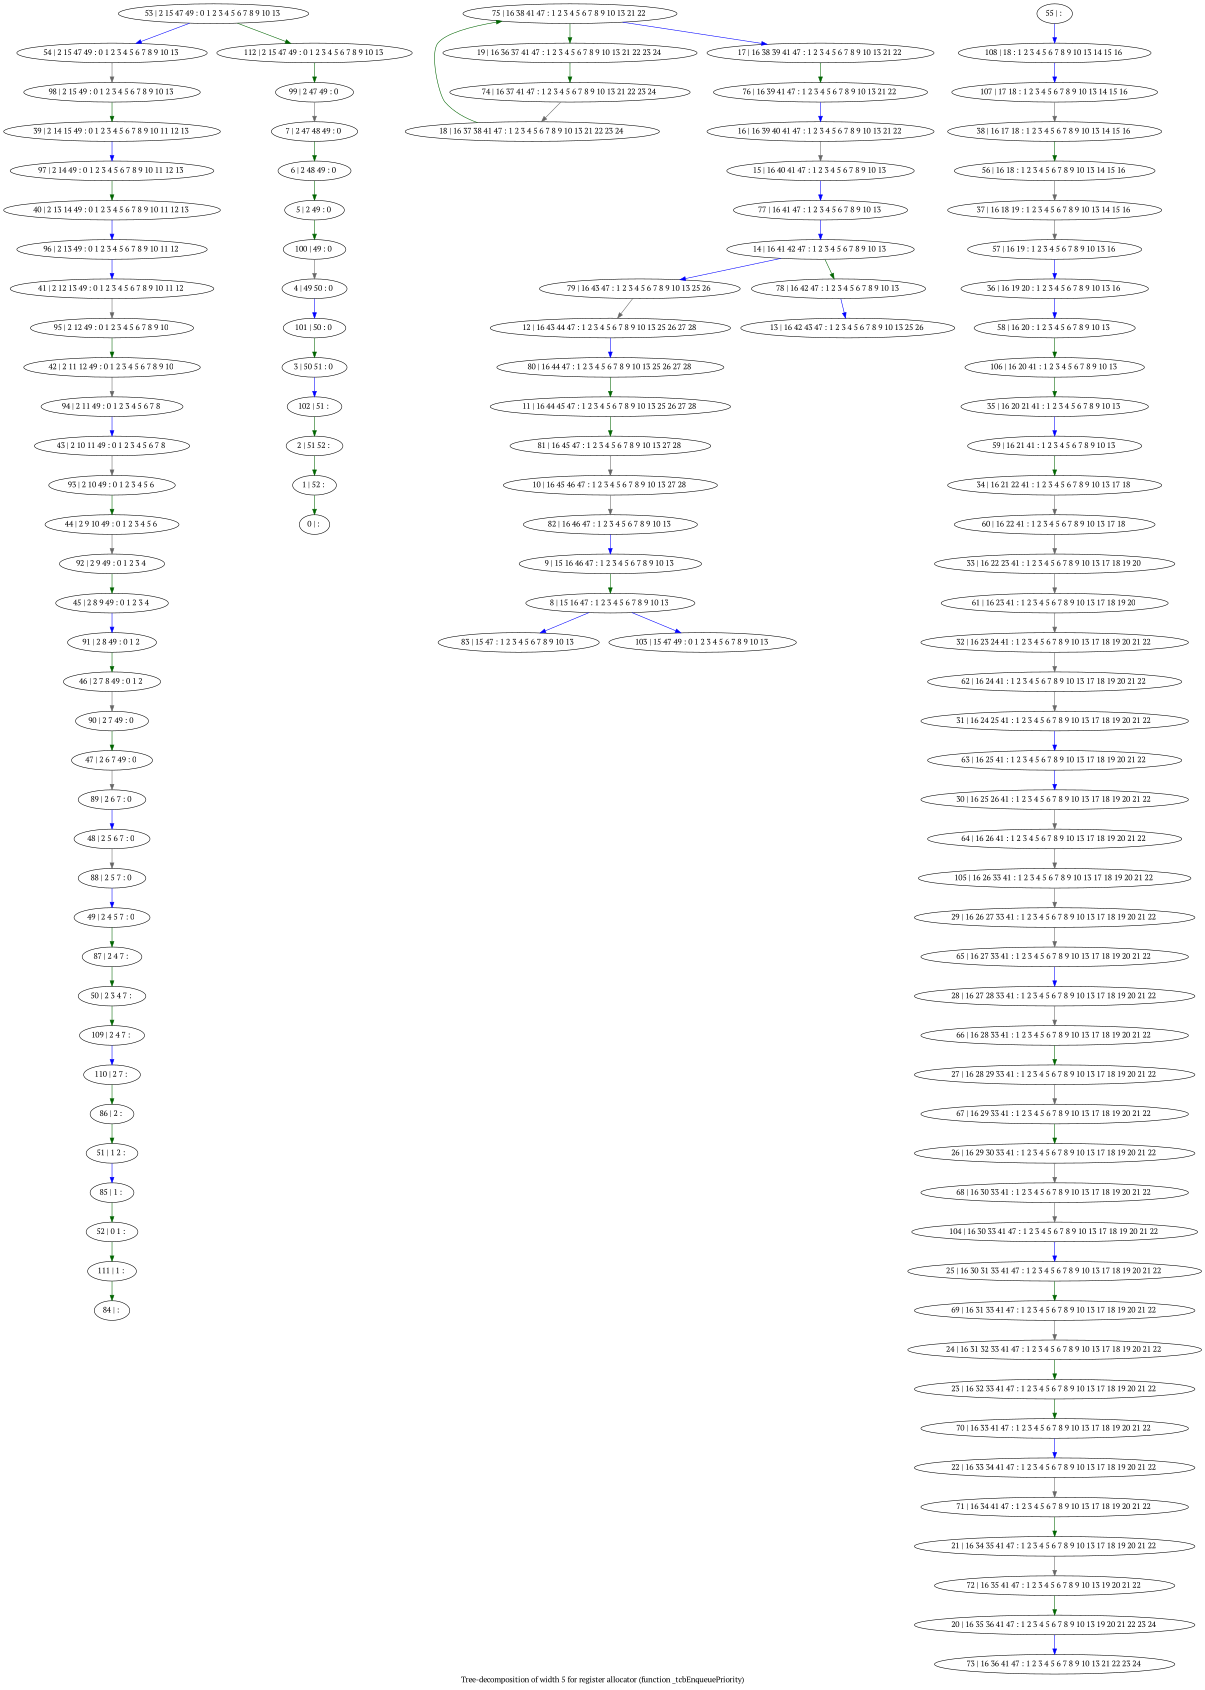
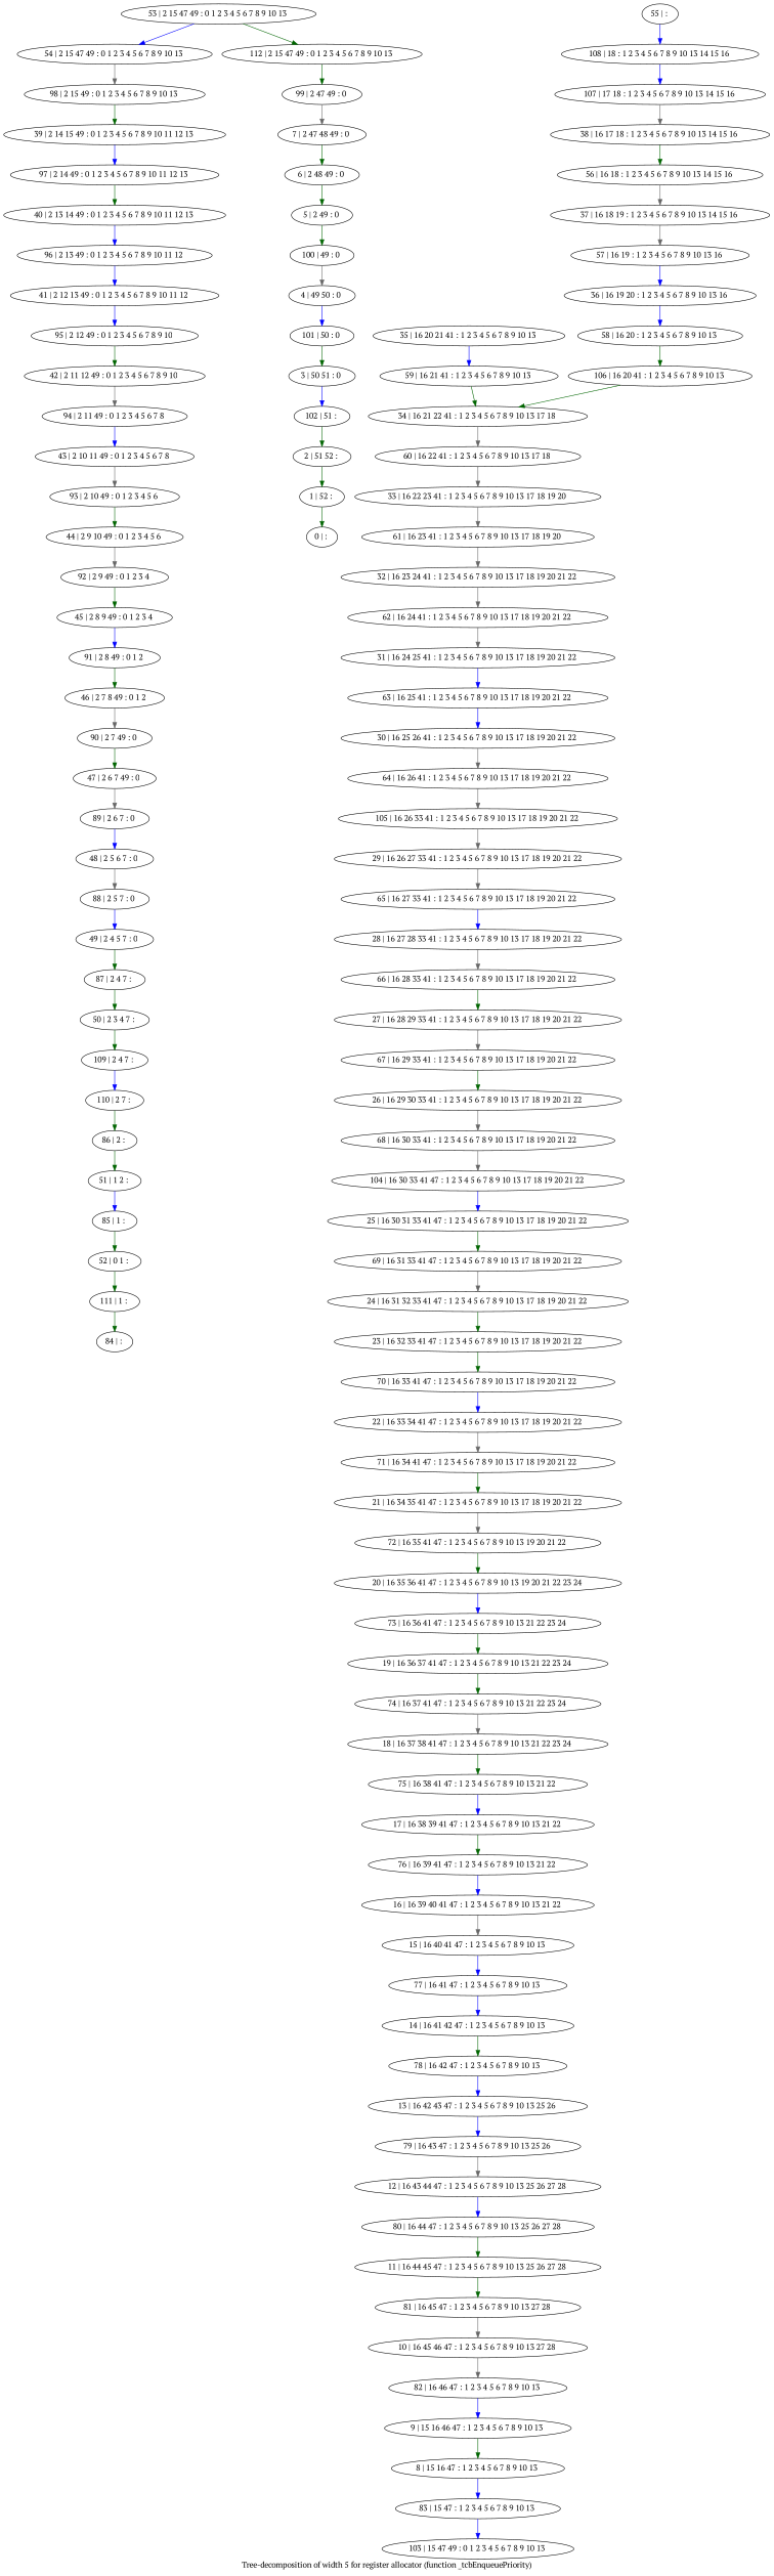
  digraph {
    fontname="PT Serif"
    label="Tree-decomposition of width 5 for register allocator (function _tcbEnqueuePriority)"
    node [fontname="PT Serif"]
    edge [color=darkgreen fontname="PT Serif"]
    n1 [label="0 | : "]
    n2 [label="1 | 52 : "]
    n3 [label="2 | 51 52 : "]
    n4 [label="3 | 50 51 : 0 "]
    n5 [label="102 | 51 : "]
    n6 [label="4 | 49 50 : 0 "]
    n7 [label="101 | 50 : 0 "]
    n8 [label="5 | 2 49 : 0 "]
    n9 [label="100 | 49 : 0 "]
    n10 [label="6 | 2 48 49 : 0 "]
    n11 [label="7 | 2 47 48 49 : 0 "]
    n12 [label="8 | 15 16 47 : 1 2 3 4 5 6 7 8 9 10 13 "]
    n13 [label="83 | 15 47 : 1 2 3 4 5 6 7 8 9 10 13 "]
    n14 [label="103 | 15 47 49 : 0 1 2 3 4 5 6 7 8 9 10 13 "]
    n15 [label="9 | 15 16 46 47 : 1 2 3 4 5 6 7 8 9 10 13 "]
    n16 [label="10 | 16 45 46 47 : 1 2 3 4 5 6 7 8 9 10 13 27 28 "]
    n17 [label="82 | 16 46 47 : 1 2 3 4 5 6 7 8 9 10 13 "]
    n18 [label="11 | 16 44 45 47 : 1 2 3 4 5 6 7 8 9 10 13 25 26 27 28 "]
    n19 [label="81 | 16 45 47 : 1 2 3 4 5 6 7 8 9 10 13 27 28 "]
    n20 [label="12 | 16 43 44 47 : 1 2 3 4 5 6 7 8 9 10 13 25 26 27 28 "]
    n21 [label="80 | 16 44 47 : 1 2 3 4 5 6 7 8 9 10 13 25 26 27 28 "]
    n22 [label="13 | 16 42 43 47 : 1 2 3 4 5 6 7 8 9 10 13 25 26 "]
    n23 [label="79 | 16 43 47 : 1 2 3 4 5 6 7 8 9 10 13 25 26 "]
    n24 [label="14 | 16 41 42 47 : 1 2 3 4 5 6 7 8 9 10 13 "]
    n25 [label="78 | 16 42 47 : 1 2 3 4 5 6 7 8 9 10 13 "]
    n26 [label="15 | 16 40 41 47 : 1 2 3 4 5 6 7 8 9 10 13 "]
    n27 [label="77 | 16 41 47 : 1 2 3 4 5 6 7 8 9 10 13 "]
    n28 [label="16 | 16 39 40 41 47 : 1 2 3 4 5 6 7 8 9 10 13 21 22 "]
    n29 [label="17 | 16 38 39 41 47 : 1 2 3 4 5 6 7 8 9 10 13 21 22 "]
    n30 [label="76 | 16 39 41 47 : 1 2 3 4 5 6 7 8 9 10 13 21 22 "]
    n31 [label="18 | 16 37 38 41 47 : 1 2 3 4 5 6 7 8 9 10 13 21 22 23 24 "]
    n32 [label="75 | 16 38 41 47 : 1 2 3 4 5 6 7 8 9 10 13 21 22 "]
    n33 [label="19 | 16 36 37 41 47 : 1 2 3 4 5 6 7 8 9 10 13 21 22 23 24 "]
    n34 [label="74 | 16 37 41 47 : 1 2 3 4 5 6 7 8 9 10 13 21 22 23 24 "]
    n35 [label="20 | 16 35 36 41 47 : 1 2 3 4 5 6 7 8 9 10 13 19 20 21 22 23 24 "]
    n36 [label="73 | 16 36 41 47 : 1 2 3 4 5 6 7 8 9 10 13 21 22 23 24 "]
    n37 [label="21 | 16 34 35 41 47 : 1 2 3 4 5 6 7 8 9 10 13 17 18 19 20 21 22 "]
    n38 [label="72 | 16 35 41 47 : 1 2 3 4 5 6 7 8 9 10 13 19 20 21 22 "]
    n39 [label="22 | 16 33 34 41 47 : 1 2 3 4 5 6 7 8 9 10 13 17 18 19 20 21 22 "]
    n40 [label="71 | 16 34 41 47 : 1 2 3 4 5 6 7 8 9 10 13 17 18 19 20 21 22 "]
    n41 [label="23 | 16 32 33 41 47 : 1 2 3 4 5 6 7 8 9 10 13 17 18 19 20 21 22 "]
    n42 [label="70 | 16 33 41 47 : 1 2 3 4 5 6 7 8 9 10 13 17 18 19 20 21 22 "]
    n43 [label="24 | 16 31 32 33 41 47 : 1 2 3 4 5 6 7 8 9 10 13 17 18 19 20 21 22 "]
    n44 [label="25 | 16 30 31 33 41 47 : 1 2 3 4 5 6 7 8 9 10 13 17 18 19 20 21 22 "]
    n45 [label="69 | 16 31 33 41 47 : 1 2 3 4 5 6 7 8 9 10 13 17 18 19 20 21 22 "]
    n46 [label="26 | 16 29 30 33 41 : 1 2 3 4 5 6 7 8 9 10 13 17 18 19 20 21 22 "]
    n47 [label="68 | 16 30 33 41 : 1 2 3 4 5 6 7 8 9 10 13 17 18 19 20 21 22 "]
    n48 [label="104 | 16 30 33 41 47 : 1 2 3 4 5 6 7 8 9 10 13 17 18 19 20 21 22 "]
    n49 [label="27 | 16 28 29 33 41 : 1 2 3 4 5 6 7 8 9 10 13 17 18 19 20 21 22 "]
    n50 [label="67 | 16 29 33 41 : 1 2 3 4 5 6 7 8 9 10 13 17 18 19 20 21 22 "]
    n51 [label="28 | 16 27 28 33 41 : 1 2 3 4 5 6 7 8 9 10 13 17 18 19 20 21 22 "]
    n52 [label="66 | 16 28 33 41 : 1 2 3 4 5 6 7 8 9 10 13 17 18 19 20 21 22 "]
    n53 [label="29 | 16 26 27 33 41 : 1 2 3 4 5 6 7 8 9 10 13 17 18 19 20 21 22 "]
    n54 [label="65 | 16 27 33 41 : 1 2 3 4 5 6 7 8 9 10 13 17 18 19 20 21 22 "]
    n55 [label="30 | 16 25 26 41 : 1 2 3 4 5 6 7 8 9 10 13 17 18 19 20 21 22 "]
    n56 [label="64 | 16 26 41 : 1 2 3 4 5 6 7 8 9 10 13 17 18 19 20 21 22 "]
    n57 [label="105 | 16 26 33 41 : 1 2 3 4 5 6 7 8 9 10 13 17 18 19 20 21 22 "]
    n58 [label="31 | 16 24 25 41 : 1 2 3 4 5 6 7 8 9 10 13 17 18 19 20 21 22 "]
    n59 [label="63 | 16 25 41 : 1 2 3 4 5 6 7 8 9 10 13 17 18 19 20 21 22 "]
    n60 [label="32 | 16 23 24 41 : 1 2 3 4 5 6 7 8 9 10 13 17 18 19 20 21 22 "]
    n61 [label="62 | 16 24 41 : 1 2 3 4 5 6 7 8 9 10 13 17 18 19 20 21 22 "]
    n62 [label="33 | 16 22 23 41 : 1 2 3 4 5 6 7 8 9 10 13 17 18 19 20 "]
    n63 [label="61 | 16 23 41 : 1 2 3 4 5 6 7 8 9 10 13 17 18 19 20 "]
    n64 [label="34 | 16 21 22 41 : 1 2 3 4 5 6 7 8 9 10 13 17 18 "]
    n65 [label="60 | 16 22 41 : 1 2 3 4 5 6 7 8 9 10 13 17 18 "]
    n66 [label="35 | 16 20 21 41 : 1 2 3 4 5 6 7 8 9 10 13 "]
    n67 [label="59 | 16 21 41 : 1 2 3 4 5 6 7 8 9 10 13 "]
    n68 [label="36 | 16 19 20 : 1 2 3 4 5 6 7 8 9 10 13 16 "]
    n69 [label="58 | 16 20 : 1 2 3 4 5 6 7 8 9 10 13 "]
    n70 [label="106 | 16 20 41 : 1 2 3 4 5 6 7 8 9 10 13 "]
    n71 [label="37 | 16 18 19 : 1 2 3 4 5 6 7 8 9 10 13 14 15 16 "]
    n72 [label="57 | 16 19 : 1 2 3 4 5 6 7 8 9 10 13 16 "]
    n73 [label="38 | 16 17 18 : 1 2 3 4 5 6 7 8 9 10 13 14 15 16 "]
    n74 [label="56 | 16 18 : 1 2 3 4 5 6 7 8 9 10 13 14 15 16 "]
    n75 [label="39 | 2 14 15 49 : 0 1 2 3 4 5 6 7 8 9 10 11 12 13 "]
    n76 [label="97 | 2 14 49 : 0 1 2 3 4 5 6 7 8 9 10 11 12 13 "]
    n77 [label="40 | 2 13 14 49 : 0 1 2 3 4 5 6 7 8 9 10 11 12 13 "]
    n78 [label="96 | 2 13 49 : 0 1 2 3 4 5 6 7 8 9 10 11 12 "]
    n79 [label="41 | 2 12 13 49 : 0 1 2 3 4 5 6 7 8 9 10 11 12 "]
    n80 [label="95 | 2 12 49 : 0 1 2 3 4 5 6 7 8 9 10 "]
    n81 [label="42 | 2 11 12 49 : 0 1 2 3 4 5 6 7 8 9 10 "]
    n82 [label="94 | 2 11 49 : 0 1 2 3 4 5 6 7 8 "]
    n83 [label="43 | 2 10 11 49 : 0 1 2 3 4 5 6 7 8 "]
    n84 [label="93 | 2 10 49 : 0 1 2 3 4 5 6 "]
    n85 [label="44 | 2 9 10 49 : 0 1 2 3 4 5 6 "]
    n86 [label="92 | 2 9 49 : 0 1 2 3 4 "]
    n87 [label="45 | 2 8 9 49 : 0 1 2 3 4 "]
    n88 [label="91 | 2 8 49 : 0 1 2 "]
    n89 [label="46 | 2 7 8 49 : 0 1 2 "]
    n90 [label="90 | 2 7 49 : 0 "]
    n91 [label="47 | 2 6 7 49 : 0 "]
    n92 [label="89 | 2 6 7 : 0 "]
    n93 [label="48 | 2 5 6 7 : 0 "]
    n94 [label="88 | 2 5 7 : 0 "]
    n95 [label="49 | 2 4 5 7 : 0 "]
    n96 [label="87 | 2 4 7 : "]
    n97 [label="50 | 2 3 4 7 : "]
    n98 [label="109 | 2 4 7 : "]
    n99 [label="110 | 2 7 : "]
    n100 [label="51 | 1 2 : "]
    n101 [label="85 | 1 : "]
    n102 [label="52 | 0 1 : "]
    n103 [label="111 | 1 : "]
    n104 [label="84 | : "]
    n105 [label="53 | 2 15 47 49 : 0 1 2 3 4 5 6 7 8 9 10 13 "]
    n106 [label="54 | 2 15 47 49 : 0 1 2 3 4 5 6 7 8 9 10 13 "]
    n107 [label="112 | 2 15 47 49 : 0 1 2 3 4 5 6 7 8 9 10 13 "]
    n108 [label="98 | 2 15 49 : 0 1 2 3 4 5 6 7 8 9 10 13 "]
    n109 [label="99 | 2 47 49 : 0 "]
    n110 [label="55 | : "]
    n111 [label="108 | 18 : 1 2 3 4 5 6 7 8 9 10 13 14 15 16 "]
    n112 [label="107 | 17 18 : 1 2 3 4 5 6 7 8 9 10 13 14 15 16 "]
    n113 [label="86 | 2 : "]
    n2 -> n1
    n3 -> n2
    n4 -> n5 [color=blue]
    n5 -> n3
    n6 -> n7 [color=blue]
    n7 -> n4
    n8 -> n9
    n9 -> n6 [color=gray40]
    n10 -> n8
    n11 -> n10
    n12 -> n13 [color=blue]
-   n12 -> n14 [color=blue]
+   n13 -> n14 [color=blue]
    n15 -> n12
    n16 -> n17 [color=gray40]
    n17 -> n15 [color=blue]
    n18 -> n19
    n19 -> n16 [color=gray40]
    n20 -> n21 [color=blue]
    n21 -> n18
-   n24 -> n23 [color=blue]
+   n22 -> n23 [color=blue]
    n23 -> n20 [color=gray40]
    n24 -> n25
    n25 -> n22 [color=blue]
    n26 -> n27 [color=blue]
    n27 -> n24 [color=blue]
    n28 -> n26 [color=gray40]
    n29 -> n30
    n30 -> n28 [color=blue]
    n31 -> n32
    n32 -> n29 [color=blue]
    n33 -> n34
    n34 -> n31 [color=gray40]
    n35 -> n36 [color=blue]
-   n32 -> n33
+   n36 -> n33
    n37 -> n38 [color=gray40]
    n38 -> n35
    n39 -> n40 [color=gray40]
    n40 -> n37
    n41 -> n42
    n42 -> n39 [color=blue]
    n43 -> n41
    n44 -> n45
    n45 -> n43 [color=gray40]
    n46 -> n47 [color=gray40]
    n47 -> n48 [color=gray40]
    n48 -> n44 [color=blue]
    n49 -> n50 [color=gray40]
    n50 -> n46
    n51 -> n52 [color=gray40]
    n52 -> n49
    n53 -> n54 [color=gray40]
    n54 -> n51 [color=blue]
    n55 -> n56 [color=gray40]
    n56 -> n57 [color=gray40]
    n57 -> n53 [color=gray40]
    n58 -> n59 [color=blue]
    n59 -> n55 [color=blue]
    n60 -> n61 [color=gray40]
    n61 -> n58 [color=gray40]
    n62 -> n63 [color=gray40]
    n63 -> n60 [color=gray40]
    n64 -> n65 [color=gray40]
    n65 -> n62 [color=gray40]
    n66 -> n67 [color=blue]
    n67 -> n64
    n68 -> n69 [color=blue]
    n69 -> n70
-   n70 -> n66
+   n70 -> n64
    n71 -> n72 [color=gray40]
    n72 -> n68 [color=blue]
    n73 -> n74
    n74 -> n71 [color=gray40]
    n75 -> n76 [color=blue]
    n76 -> n77
    n77 -> n78 [color=blue]
    n78 -> n79 [color=blue]
-   n79 -> n80 [color=gray40]
+   n79 -> n80 [color=blue]
    n80 -> n81
    n81 -> n82 [color=gray40]
    n82 -> n83 [color=blue]
    n83 -> n84 [color=gray40]
    n84 -> n85
    n85 -> n86 [color=gray40]
    n86 -> n87
    n87 -> n88 [color=blue]
    n88 -> n89
    n89 -> n90 [color=gray40]
    n90 -> n91
    n91 -> n92 [color=gray40]
    n92 -> n93 [color=blue]
    n93 -> n94 [color=gray40]
    n94 -> n95 [color=blue]
    n95 -> n96
    n96 -> n97
    n97 -> n98
    n98 -> n99 [color=blue]
    n99 -> n113
    n100 -> n101 [color=blue]
    n101 -> n102
    n102 -> n103
    n103 -> n104
    n105 -> n106 [color=blue]
    n105 -> n107
    n106 -> n108 [color=gray40]
    n107 -> n109
    n108 -> n75
    n109 -> n11 [color=gray40]
    n110 -> n111 [color=blue]
    n111 -> n112 [color=blue]
    n112 -> n73 [color=gray40]
    n113 -> n100
  }
